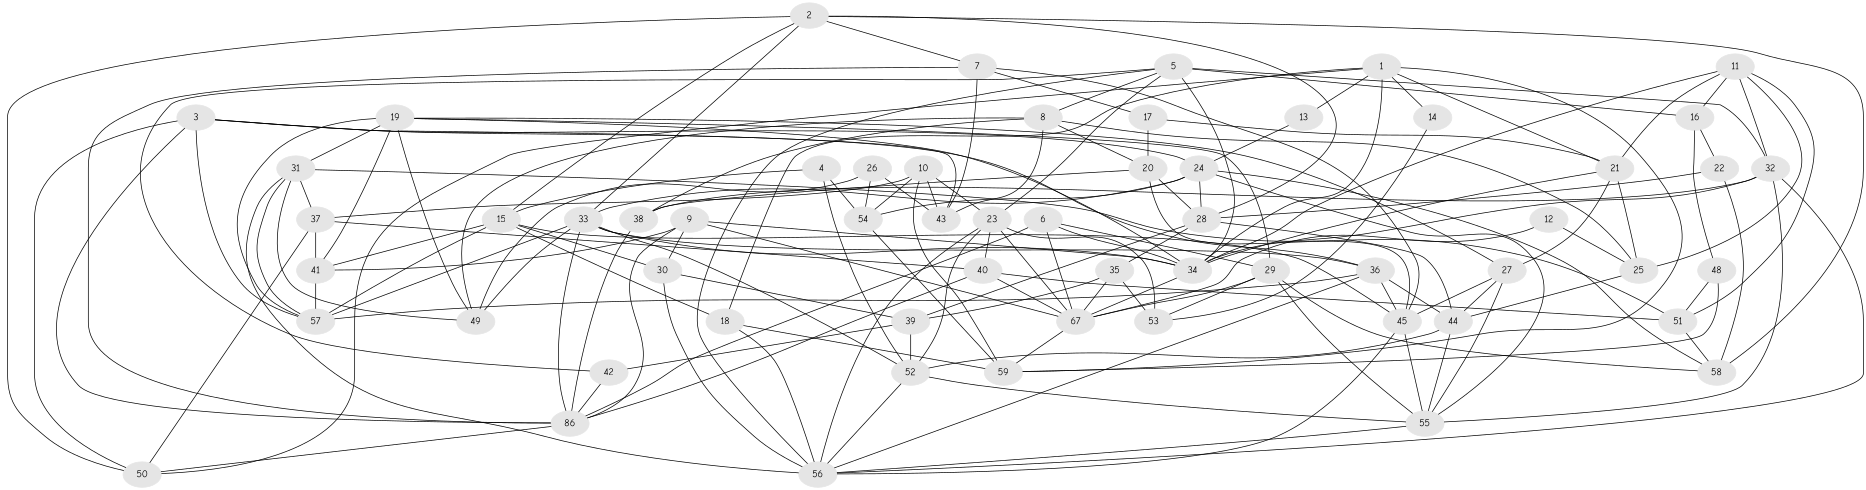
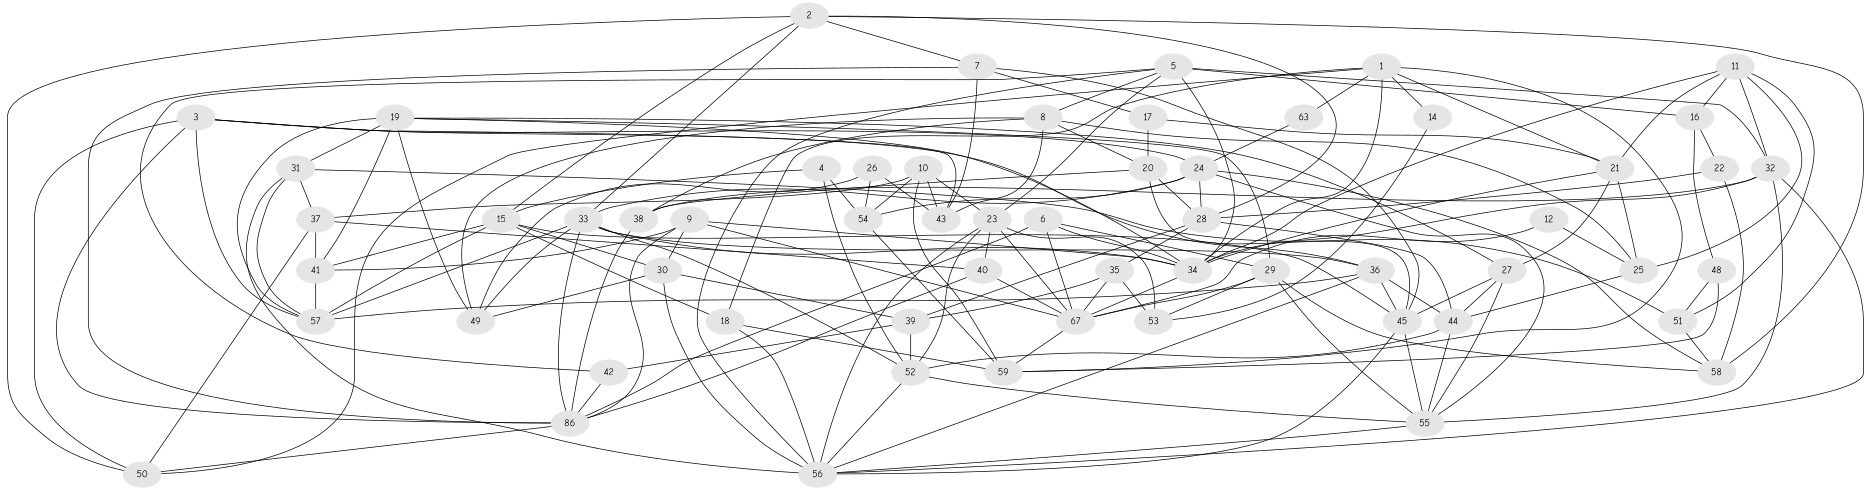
  graph {
    fontname="Comic Neue"
    node [color=gray90 fontname="Comic Neue" style=filled]
    edge [fontname="Comic Neue" weight=1.0]
    1
-   13
+   13 [label=63]
    14
    18
    21
    34
    50
    59
    24
    53
    56
    25
    27
    n14 [label=67]
    2
    7
    15
    28
    33
    58
    43
    n22 [label=86]
    17
    45
    57
    30
    41
    44
    35
    39
    36
    52
    49
    3
    54
    55
    4
    5
    8
    16
    23
    32
    42
    20
    38
    22
    48
    40
    6
    29
    9
    10
    37
    11
    51
    12
    19
    31
    26
    1 -- 13
    1 -- 14
    1 -- 18
    1 -- 21
    1 -- 34
    1 -- 50
    1 -- 59
    13 -- 24
    14 -- 53
    18 -- 59
    18 -- 56
    21 -- 34
    21 -- 25
    21 -- 27
    34 -- n14
    24 -- 28
    24 -- 33
    24 -- 58
    24 -- 54
    24 -- 55
    25 -- 44 [weight=2.0]
    27 -- 45
    27 -- 44
    27 -- 55
    n14 -- 59
    2 -- 50
    2 -- 7
    2 -- 15
    2 -- 28
    2 -- 33
    2 -- 58
    7 -- 43
    7 -- n22
    7 -- 17
    7 -- 45
    15 -- 18
    15 -- 45
    15 -- 57
    15 -- 30
    15 -- 41
    28 -- 44
    28 -- 35
    28 -- 39
    33 -- 34
    33 -- n22 [weight=2.0]
    33 -- 57 [weight=2.0]
    33 -- 36
    33 -- 52
    33 -- 49
    n22 -- 50
    17 -- 21
    17 -- 20
    45 -- 56
    45 -- 55
    30 -- 56
    30 -- 39
-   31 -- 49
+   30 -- 49
    41 -- 57
    44 -- 52
    44 -- 55
    35 -- 53
    35 -- n14
    35 -- 39
    39 -- 52
    39 -- 42
    36 -- 56
    36 -- 45
    36 -- 57
    36 -- 44
    52 -- 56
    52 -- 55
    3 -- 50
    3 -- 24
    3 -- 43
    3 -- n22 [weight=2.0]
    3 -- 57
    3 -- 36
    54 -- 59
    55 -- 56
    4 -- 15
    4 -- 52
    4 -- 54
    5 -- 34
    5 -- 56
    5 -- 8
    5 -- 16
    5 -- 23
    5 -- 32 [weight=2.0]
    5 -- 42
    8 -- 25
    8 -- 43
    8 -- 49
    8 -- 20
    8 -- 38
    16 -- 22
    16 -- 48
    23 -- 53 [weight=2.0]
    23 -- 56 [weight=2.0]
    23 -- n14
    23 -- 52
    23 -- 40
    32 -- 34
    32 -- 56
    32 -- 55
    32 -- 38
    42 -- n22 [weight=2.0]
    20 -- 28
    20 -- 45
    20 -- 38
    38 -- n22
    22 -- 28
    22 -- 58 [weight=2.0]
    48 -- 59
    48 -- 51
    40 -- n14
    40 -- n22 [weight=2.0]
-   40 -- 51
    6 -- 34
    6 -- n14
    6 -- n22
    6 -- 29
    29 -- 53
    29 -- n14
    29 -- 58
    29 -- 55
    9 -- 34
    9 -- n14
    9 -- n22
    9 -- 30
    9 -- 41
    10 -- 59 [weight=2.0]
    10 -- 43
    10 -- 54
    10 -- 23
    10 -- 37
    37 -- 50
    37 -- 41
    37 -- 40
    11 -- 21
    11 -- 34
    11 -- 25
    11 -- 16
    11 -- 32
    11 -- 51
    51 -- 58
    12 -- 25
    12 -- n14 [weight=2.0]
    19 -- 34
    19 -- 27
    19 -- 57
    19 -- 41
    19 -- 49
    19 -- 29
    19 -- 31
    31 -- 56
    31 -- 57
    31 -- 37
    31 -- 51
    26 -- 43
    26 -- 49
    26 -- 54
  }
